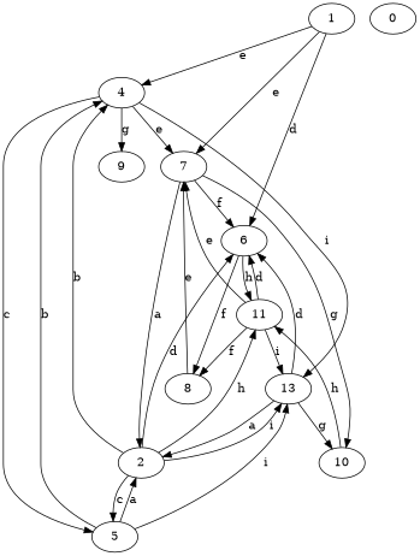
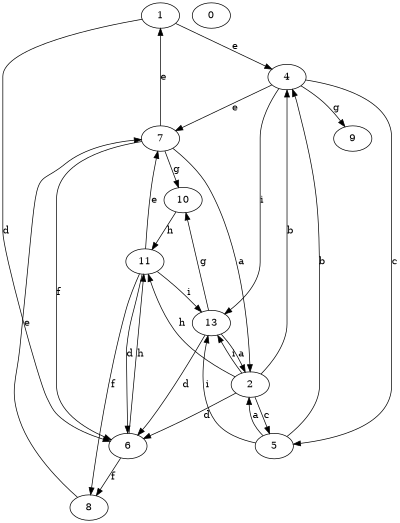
  strict digraph {
    1
    4
    6
    7
    5
    13
    9
    11
    8
    2
    10
    0
    1 -> 4 [label=e]
    1 -> 6 [label=d]
-   1 -> 7 [label=e]
+   7 -> 1 [label=e]
    4 -> 7 [label=e]
    4 -> 5 [label=c]
    4 -> 13 [label=i]
    4 -> 9 [label=g]
    6 -> 11 [label=h]
    6 -> 8 [label=f]
    7 -> 6 [label=f]
    7 -> 2 [label=a]
    7 -> 10 [label=g]
    5 -> 4 [label=b]
    5 -> 13 [label=i]
    5 -> 2 [label=a]
    13 -> 6 [label=d]
    13 -> 2 [label=a]
    13 -> 10 [label=g]
    11 -> 6 [label=d]
    11 -> 7 [label=e]
    11 -> 13 [label=i]
    11 -> 8 [label=f]
    8 -> 7 [label=e]
    2 -> 4 [label=b]
    2 -> 6 [label=d]
    2 -> 5 [label=c]
    2 -> 13 [label=i]
    2 -> 11 [label=h]
    10 -> 11 [label=h]
  }
